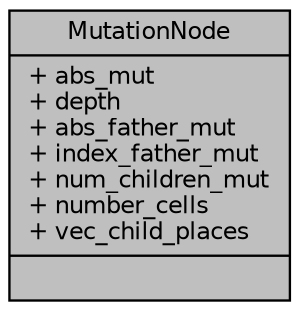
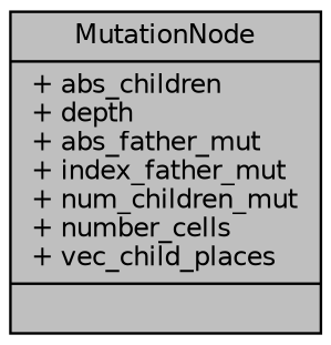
  digraph {
-   n1 [color=black fillcolor=grey75 fontcolor=black fontname=Helvetica fontsize=10 height=0.2 label="{MutationNode\n|+ abs_mut\l+ depth\l+ abs_father_mut\l+ index_father_mut\l+ num_children_mut\l+ number_cells\l+ vec_child_places\l|}" shape=record style=filled width=0.4]
+   n1 [color=black fillcolor=grey75 fontcolor=black fontname=Helvetica fontsize=10 height=0.2 label="{MutationNode\n|+ abs_children\l+ depth\l+ abs_father_mut\l+ index_father_mut\l+ num_children_mut\l+ number_cells\l+ vec_child_places\l|}" shape=record style=filled width=0.4]
  }
